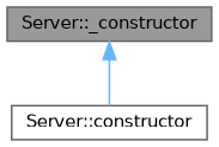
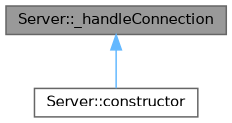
  digraph {
    rankdir=TB
    node [fontname=Helvetica fontsize=10 shape=box style=filled]
-   n1 [color=gray40 fillcolor=grey60 fontcolor=black height=0.2 label="Server::_constructor" width=0.4]
+   n1 [color=gray40 fillcolor=grey60 fontcolor=black height=0.2 label="Server::_handleConnection" width=0.4]
    n2 [color=grey40 fillcolor=white height=0.2 label="Server::constructor" width=0.4]
    n1 -> n2 [color=steelblue1 dir=back fontname=Helvetica fontsize=10 labelfontname=Helvetica labelfontsize=10 style=solid]
  }
